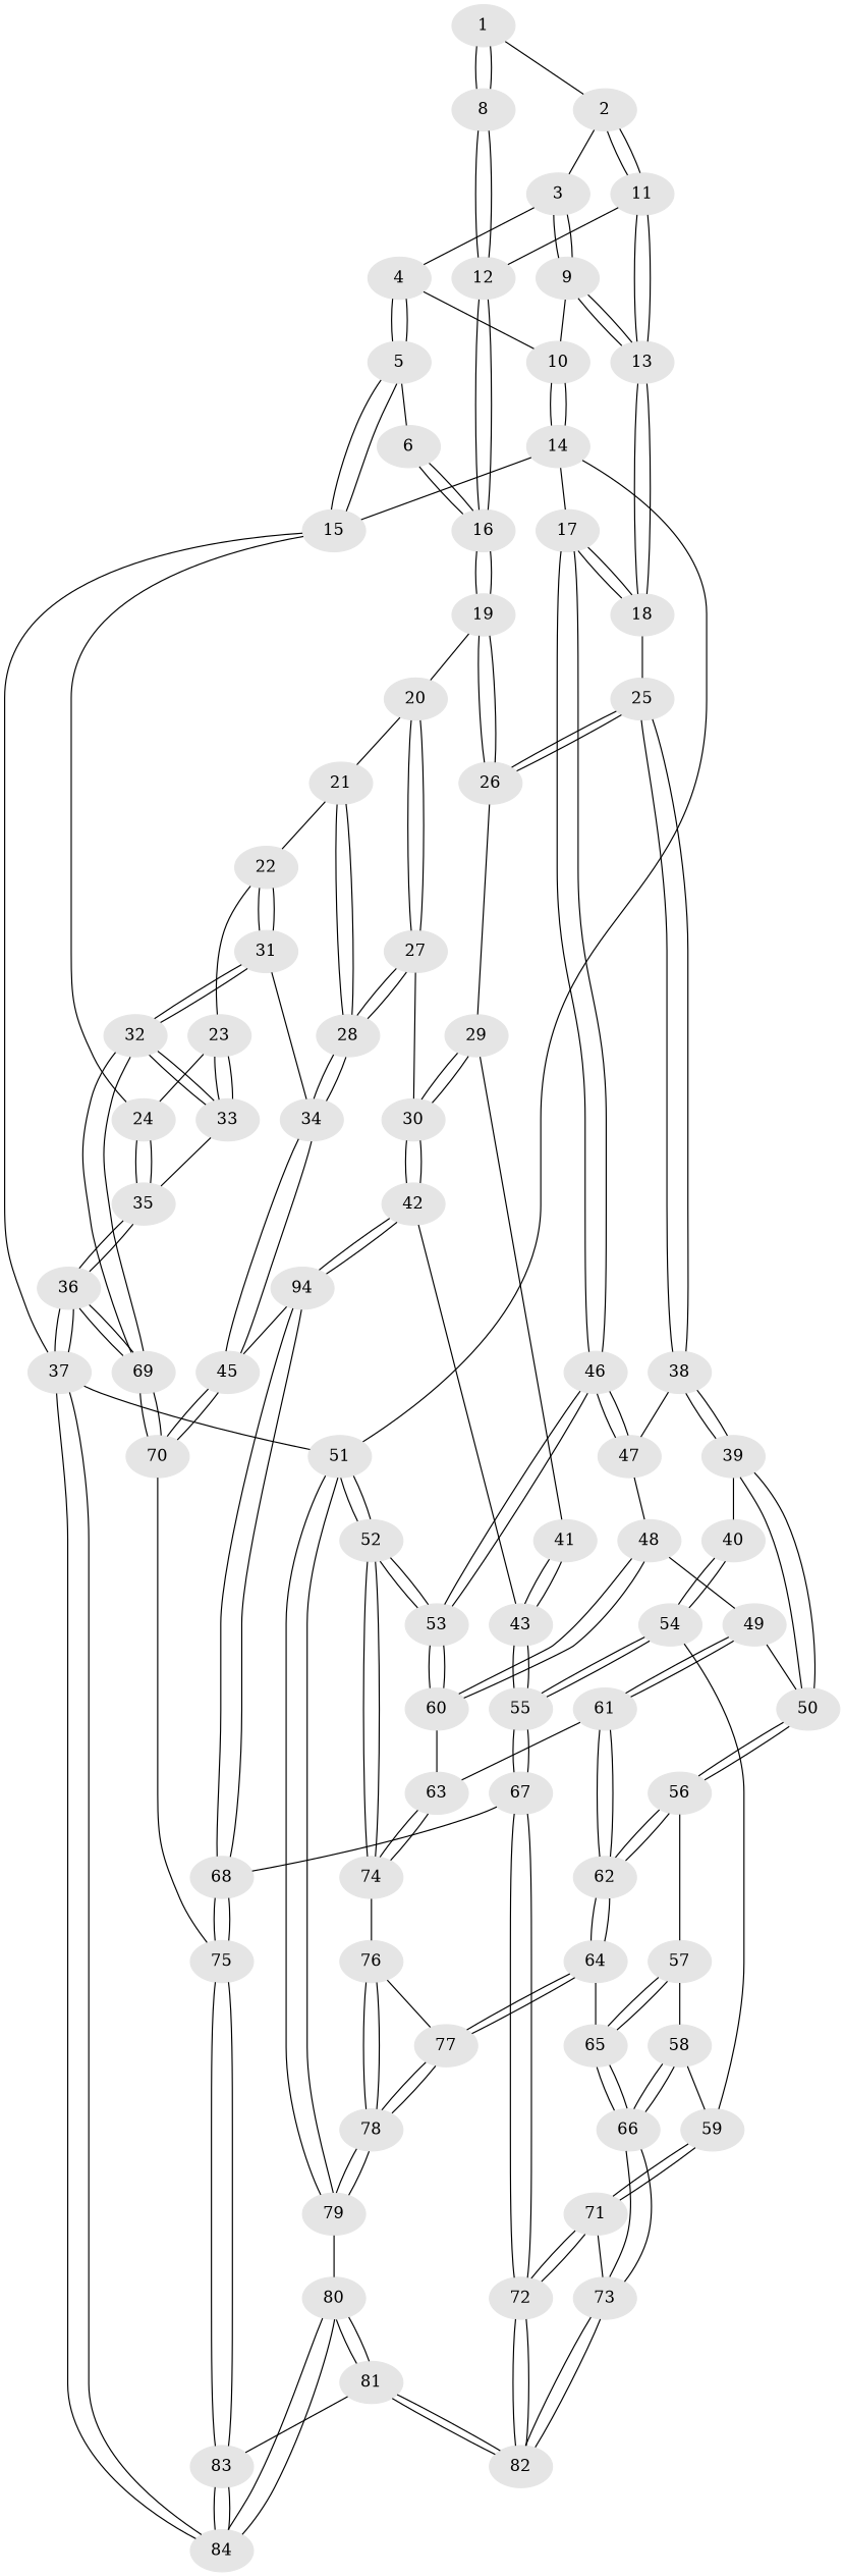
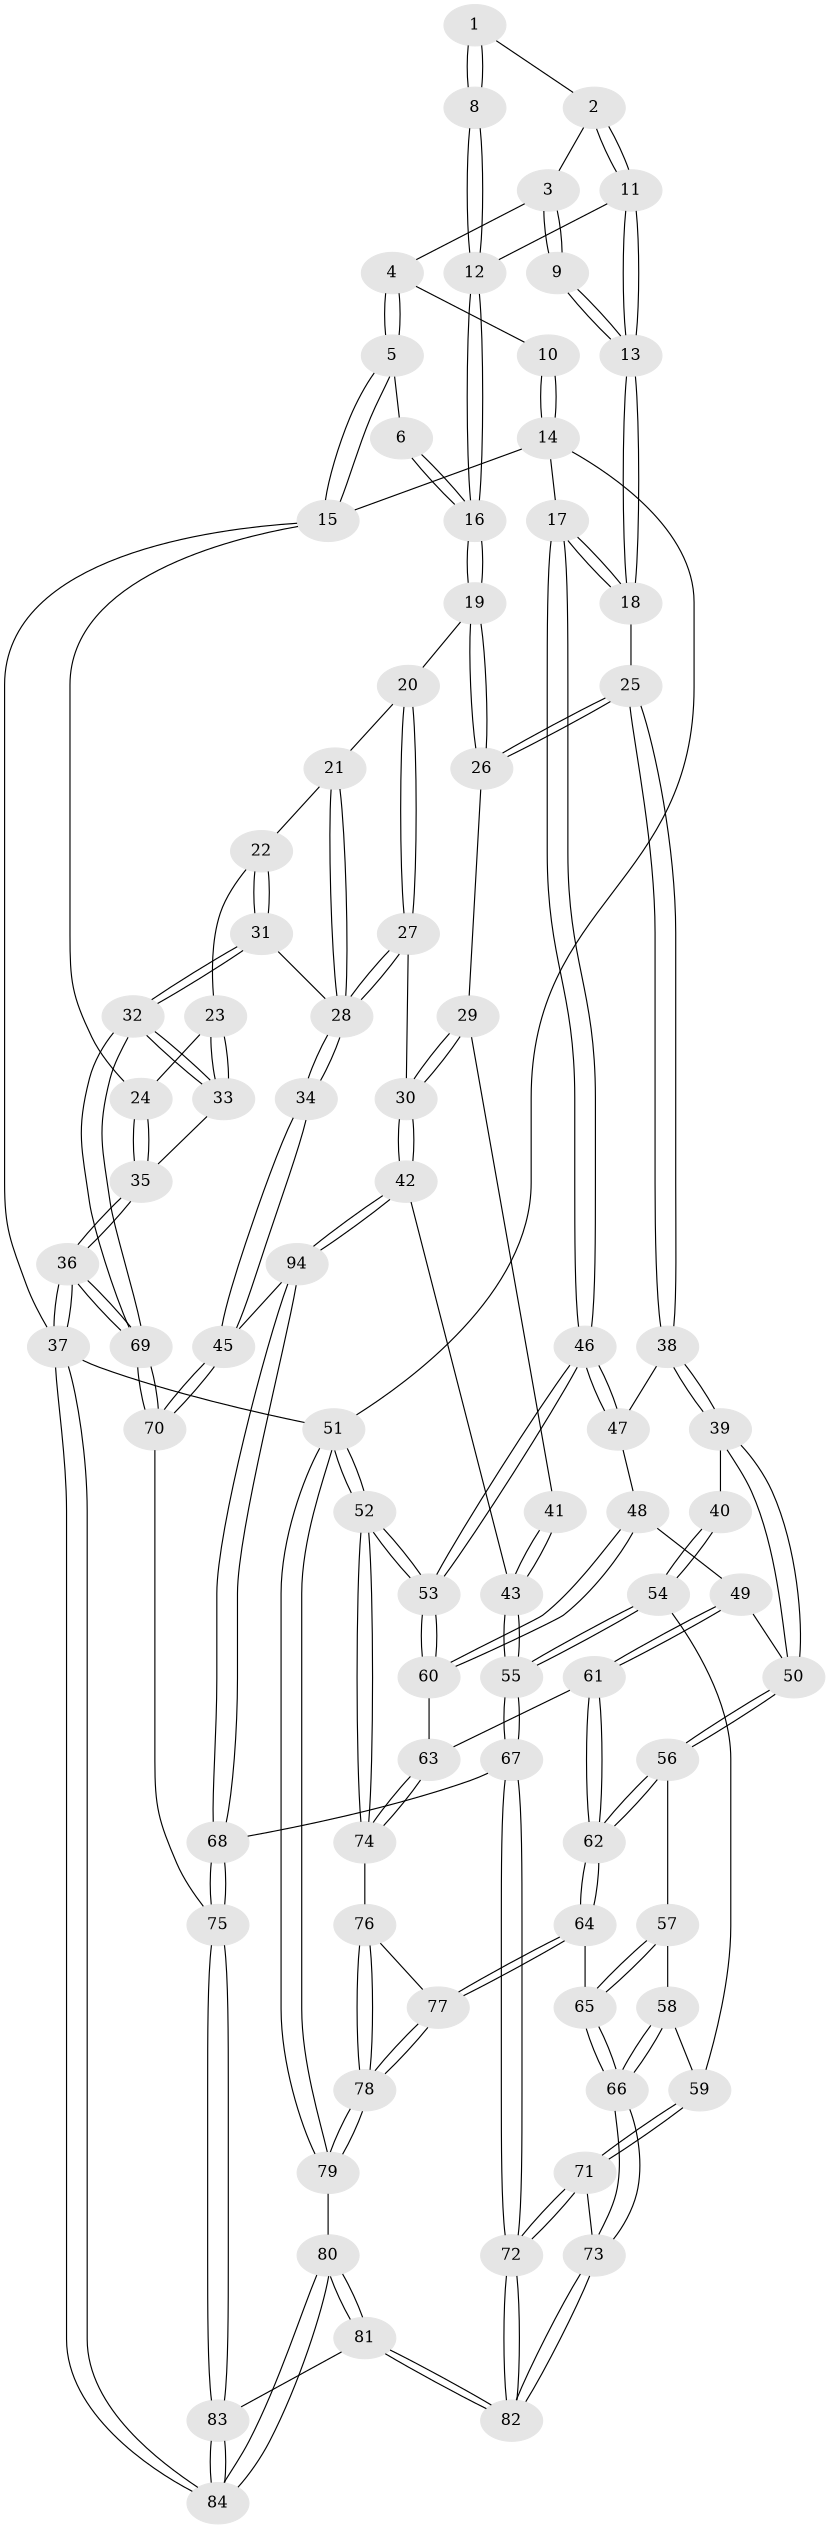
  graph {
    node [color=gray90 style=filled]
    1
    2
    8
    3
    11
    12
    4
    9
    13
    5
    10
    6
    15
    14
    16
    24
    37
    19
    18
    17
    51
    25
    46
    52
    79
    35
    84
    20
    26
    47
    53
    38
    21
    27
    29
    22
    28
    30
    23
    31
    34
    33
    32
    36
    39
    41
    42
    45
    43
    n50 [label=94]
    69
    70
    40
    50
    48
    54
    56
    55
    59
    68
    67
    75
    60
    49
    61
    63
    62
    57
    74
    80
    76
    71
    72
    58
    65
    64
    66
    73
    77
    78
    82
    83
    81
    1 -- 2
    1 -- 8
    1 -- 8
    2 -- 3
    2 -- 11
    2 -- 11
    8 -- 12
    8 -- 12
    3 -- 4
    3 -- 9
    3 -- 9
    11 -- 12
    11 -- 13
    11 -- 13
    12 -- 16
    12 -- 16
    4 -- 5
    4 -- 5
    4 -- 10
    9 -- 13
    9 -- 13
-   9 -- 10
    13 -- 18
    13 -- 18
    5 -- 6
    5 -- 15
    5 -- 15
    10 -- 14
    10 -- 14
    6 -- 16
    6 -- 16
    15 -- 24
    15 -- 37
    14 -- 15
    14 -- 17
    14 -- 51
    16 -- 19
    16 -- 19
    24 -- 35
    24 -- 35
    37 -- 51
    37 -- 84
    37 -- 84
    19 -- 20
    19 -- 26
    19 -- 26
    18 -- 25
    17 -- 18
    17 -- 18
    17 -- 46
    17 -- 46
    51 -- 52
    51 -- 52
    51 -- 79
    51 -- 79
    25 -- 26
    25 -- 26
    25 -- 38
    25 -- 38
    46 -- 47
    46 -- 47
    46 -- 53
    46 -- 53
    52 -- 53
    52 -- 53
    52 -- 74
    52 -- 74
    79 -- 80
    35 -- 36
    35 -- 36
    20 -- 21
    20 -- 27
    20 -- 27
    26 -- 29
    47 -- 48
    53 -- 60
    53 -- 60
    38 -- 47
    38 -- 39
    38 -- 39
    21 -- 22
    21 -- 28
    21 -- 28
    27 -- 28
    27 -- 28
    27 -- 30
    29 -- 30
    29 -- 30
    29 -- 41
    22 -- 23
    22 -- 31
    22 -- 31
    28 -- 34
    28 -- 34
    30 -- 42
    30 -- 42
    23 -- 24
    23 -- 33
    23 -- 33
-   31 -- 34
+   31 -- 28
    31 -- 32
    31 -- 32
    34 -- 45
    34 -- 45
    33 -- 35
    32 -- 33
    32 -- 33
    32 -- 69
    32 -- 69
    36 -- 37
    36 -- 37
    36 -- 69
    36 -- 69
    39 -- 40
    39 -- 50
    39 -- 50
    41 -- 43
    41 -- 43
    42 -- 43
    42 -- n50
    42 -- n50
    45 -- 70
    45 -- 70
    43 -- 55
    43 -- 55
    n50 -- 45
    n50 -- 68
    n50 -- 68
    69 -- 70
    69 -- 70
    70 -- 75
    40 -- 54
    40 -- 54
    50 -- 56
    50 -- 56
    48 -- 60
    48 -- 60
    48 -- 49
    54 -- 55
    54 -- 55
    54 -- 59
    56 -- 62
    56 -- 62
    56 -- 57
    55 -- 67
    55 -- 67
    59 -- 71
    59 -- 71
    68 -- 75
    68 -- 75
    67 -- 68
    67 -- 72
    67 -- 72
    75 -- 83
    75 -- 83
    60 -- 63
    49 -- 50
    49 -- 61
    49 -- 61
    61 -- 63
    61 -- 62
    61 -- 62
    63 -- 74
    63 -- 74
    62 -- 64
    62 -- 64
    57 -- 58
    57 -- 65
    57 -- 65
    74 -- 76
    80 -- 84
    80 -- 84
    80 -- 81
    80 -- 81
    76 -- 77
    76 -- 78
    76 -- 78
    71 -- 72
    71 -- 72
    71 -- 73
    72 -- 82
    72 -- 82
    58 -- 59
    58 -- 66
    58 -- 66
    65 -- 66
    65 -- 66
    64 -- 65
    64 -- 77
    64 -- 77
    66 -- 73
    66 -- 73
    73 -- 82
    73 -- 82
    77 -- 78
    77 -- 78
    78 -- 79
    78 -- 79
    83 -- 84
    83 -- 84
    81 -- 82
    81 -- 82
    81 -- 83
  }
